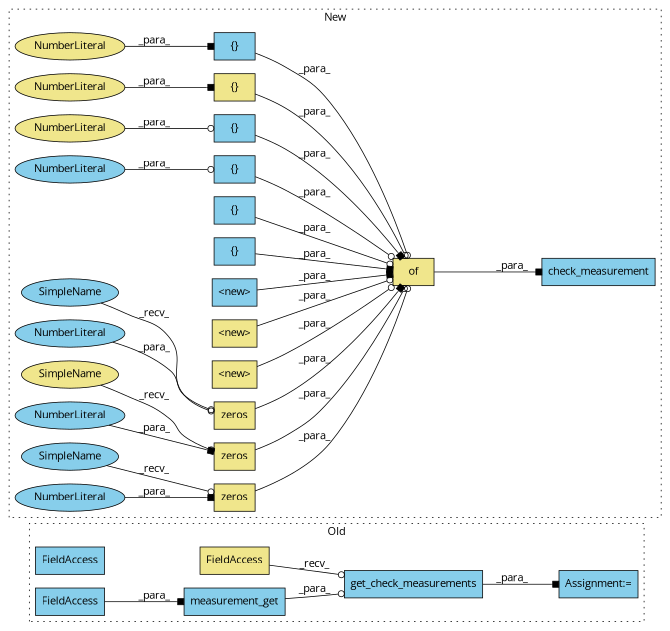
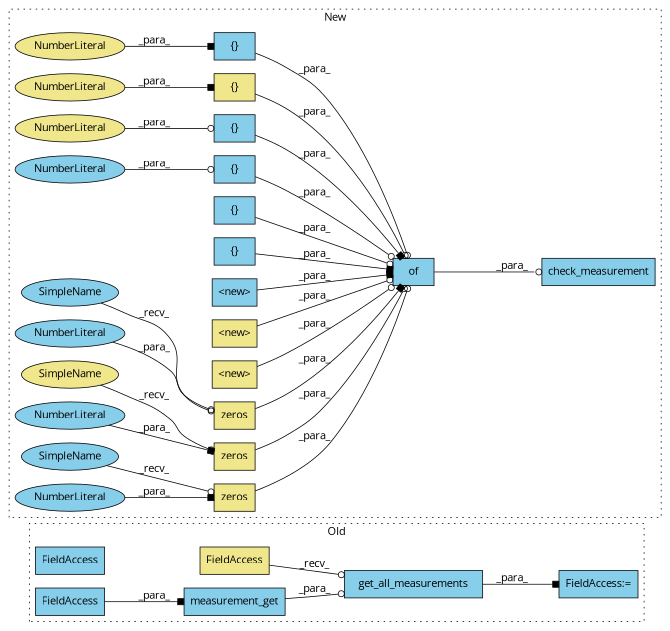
  digraph {
    fontname="Open Sans"
    rankdir=LR
    node [a=32 fillcolor=skyblue fontname="Open Sans" l=1 s=56678 shape=box style=filled]
    edge [arrowhead=odot fontname="Open Sans"]
-   n1 [l="21,1" label=get_check_measurements s="56621,56720"]
+   n1 [l="21,1" label=get_all_measurements s="56621,56720"]
    n2 [l="17,1" label=measurement_get s="56661,56719"]
    n3 [a=22 fillcolor=khaki l=22 label=FieldAccess s=56598]
    n4 [a=22 l=41 label=FieldAccess]
-   n5 [a=7 label="Assignment:=" s=56597]
+   n5 [a=7 label="FieldAccess:=" s=56597]
    n6 [a=22 l=41 label=FieldAccess]
    n7 [fillcolor=khaki l="6,1" label=zeros s="65855,65862"]
    n8 [l="19,1" label=check_measurement s="65291,66225"]
    n9 [a=4 l="1,1" label="{}" s="65406,65408"]
    n10 [a=34 fillcolor=khaki label=NumberLiteral s=65407 shape=ellipse]
    n11 [a=34 label=NumberLiteral s=65861 shape=ellipse]
    n12 [a=4 fillcolor=khaki l="1,1" label="{}" s="66087,66089"]
    n13 [a=34 fillcolor=khaki label=NumberLiteral s=66088 shape=ellipse]
    n14 [a=4 l="1,1" label="{}" s="65604,65606"]
    n15 [a=34 fillcolor=khaki label=NumberLiteral s=65605 shape=ellipse]
    n16 [a=4 l="1,1" label="{}" s="66014,66016"]
    n17 [a=34 label=NumberLiteral s=66015 shape=ellipse]
    n18 [a=4 l="1,1" label="{}" s="66221,66223"]
-   n19 [fillcolor=khaki l="3,1" label=of s="65324,66224"]
+   n19 [l="3,1" label=of s="65324,66224"]
    n20 [a=4 l="1,1" label="{}" s="65679,65694"]
    n21 [a=14 l=53 label="<new>" s=66091]
    n22 [fillcolor=khaki l="6,1" label=zeros s="65774,65781"]
    n23 [a=34 label=NumberLiteral s=65780 shape=ellipse]
    n24 [a=14 fillcolor=khaki l=53 label="<new>" s=66158]
    n25 [fillcolor=khaki l="6,1" label=zeros s="65936,65943"]
    n26 [a=34 label=NumberLiteral s=65942 shape=ellipse]
    n27 [a=14 fillcolor=khaki l=59 label="<new>" s=66018]
    n28 [a=42 fillcolor=khaki l=5 label=SimpleName s=65930 shape=ellipse]
    n29 [a=42 l=5 label=SimpleName s=65849 shape=ellipse]
    n30 [a=42 l=5 label=SimpleName s=65768 shape=ellipse]
    subgraph cluster_1 {
      label=Old
      style=dotted
      n1
      n2
      n3
      n4
      n5
      n6
    }
    subgraph cluster_2 {
      label=New
      style=dotted
      n7
      n8
      n9
      n10
      n11
      n12
      n13
      n14
      n15
      n16
      n17
      n18
      n19
      n20
      n21
      n22
      n23
      n24
      n25
      n26
      n27
      n28
      n29
      n30
    }
    n1 -> n5 [arrowhead=box label=_para_]
    n2 -> n1 [label=_para_]
    n3 -> n1 [label=_recv_]
    n6 -> n2 [arrowhead=box label=_para_]
    n7 -> n19 [arrowhead=box label=_para_]
    n9 -> n19 [label=_para_]
    n10 -> n9 [arrowhead=box label=_para_]
    n11 -> n7 [label=_para_]
    n12 -> n19 [label=_para_]
    n13 -> n12 [arrowhead=box label=_para_]
    n14 -> n19 [arrowhead=box label=_para_]
    n15 -> n14 [label=_para_]
    n16 -> n19 [label=_para_]
    n17 -> n16 [label=_para_]
    n18 -> n19 [label=_para_]
-   n19 -> n8 [arrowhead=box label=_para_]
+   n19 -> n8 [label=_para_]
    n20 -> n19 [arrowhead=box label=_para_]
    n21 -> n19 [arrowhead=box label=_para_]
    n22 -> n19 [label=_para_]
    n23 -> n22 [arrowhead=box label=_para_]
    n24 -> n19 [label=_para_]
    n25 -> n19 [label=_para_]
    n26 -> n25 [arrowhead=box label=_para_]
    n27 -> n19 [label=_para_]
    n28 -> n25 [label=_recv_]
    n29 -> n7 [label=_recv_]
    n30 -> n22 [label=_recv_]
  }
